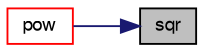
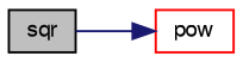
  digraph {
    rankdir=LR
    node [fontname=FreeSans fontsize=10 shape=record]
    n1 [color=black fillcolor=grey75 fontcolor=black height=0.2 label=sqr style=filled width=0.4]
    n2 [color=red height=0.2 label=pow width=0.4]
-   n2 -> n1 [color=midnightblue fontname=FreeSans fontsize=10 labelfontname=FreeSans labelfontsize=10 style=solid]
+   n1 -> n2 [color=midnightblue fontname=FreeSans fontsize=10 labelfontname=FreeSans labelfontsize=10 style=solid]
  }
